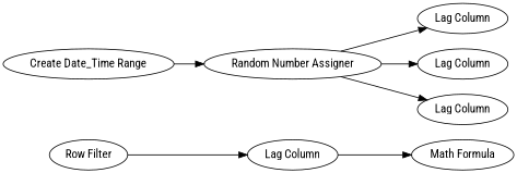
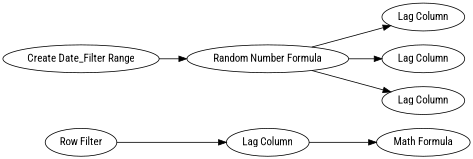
  digraph {
    fontname="Roboto Condensed"
    rankdir=LR
    node [fontname="Roboto Condensed"]
    edge [fontname="Roboto Condensed"]
    n1 [label="Row Filter"]
    n2 [label="Lag Column"]
    n3 [label="Math Formula"]
-   n4 [label="Create Date_Time Range"]
-   n5 [label="Random Number Assigner"]
+   n4 [label="Create Date_Filter Range"]
+   n5 [label="Random Number Formula"]
    n6 [label="Lag Column"]
    n7 [label="Lag Column"]
    n8 [label="Lag Column"]
    n1 -> n2
    n2 -> n3
    n4 -> n5
    n5 -> n6
    n5 -> n7
    n5 -> n8
  }
